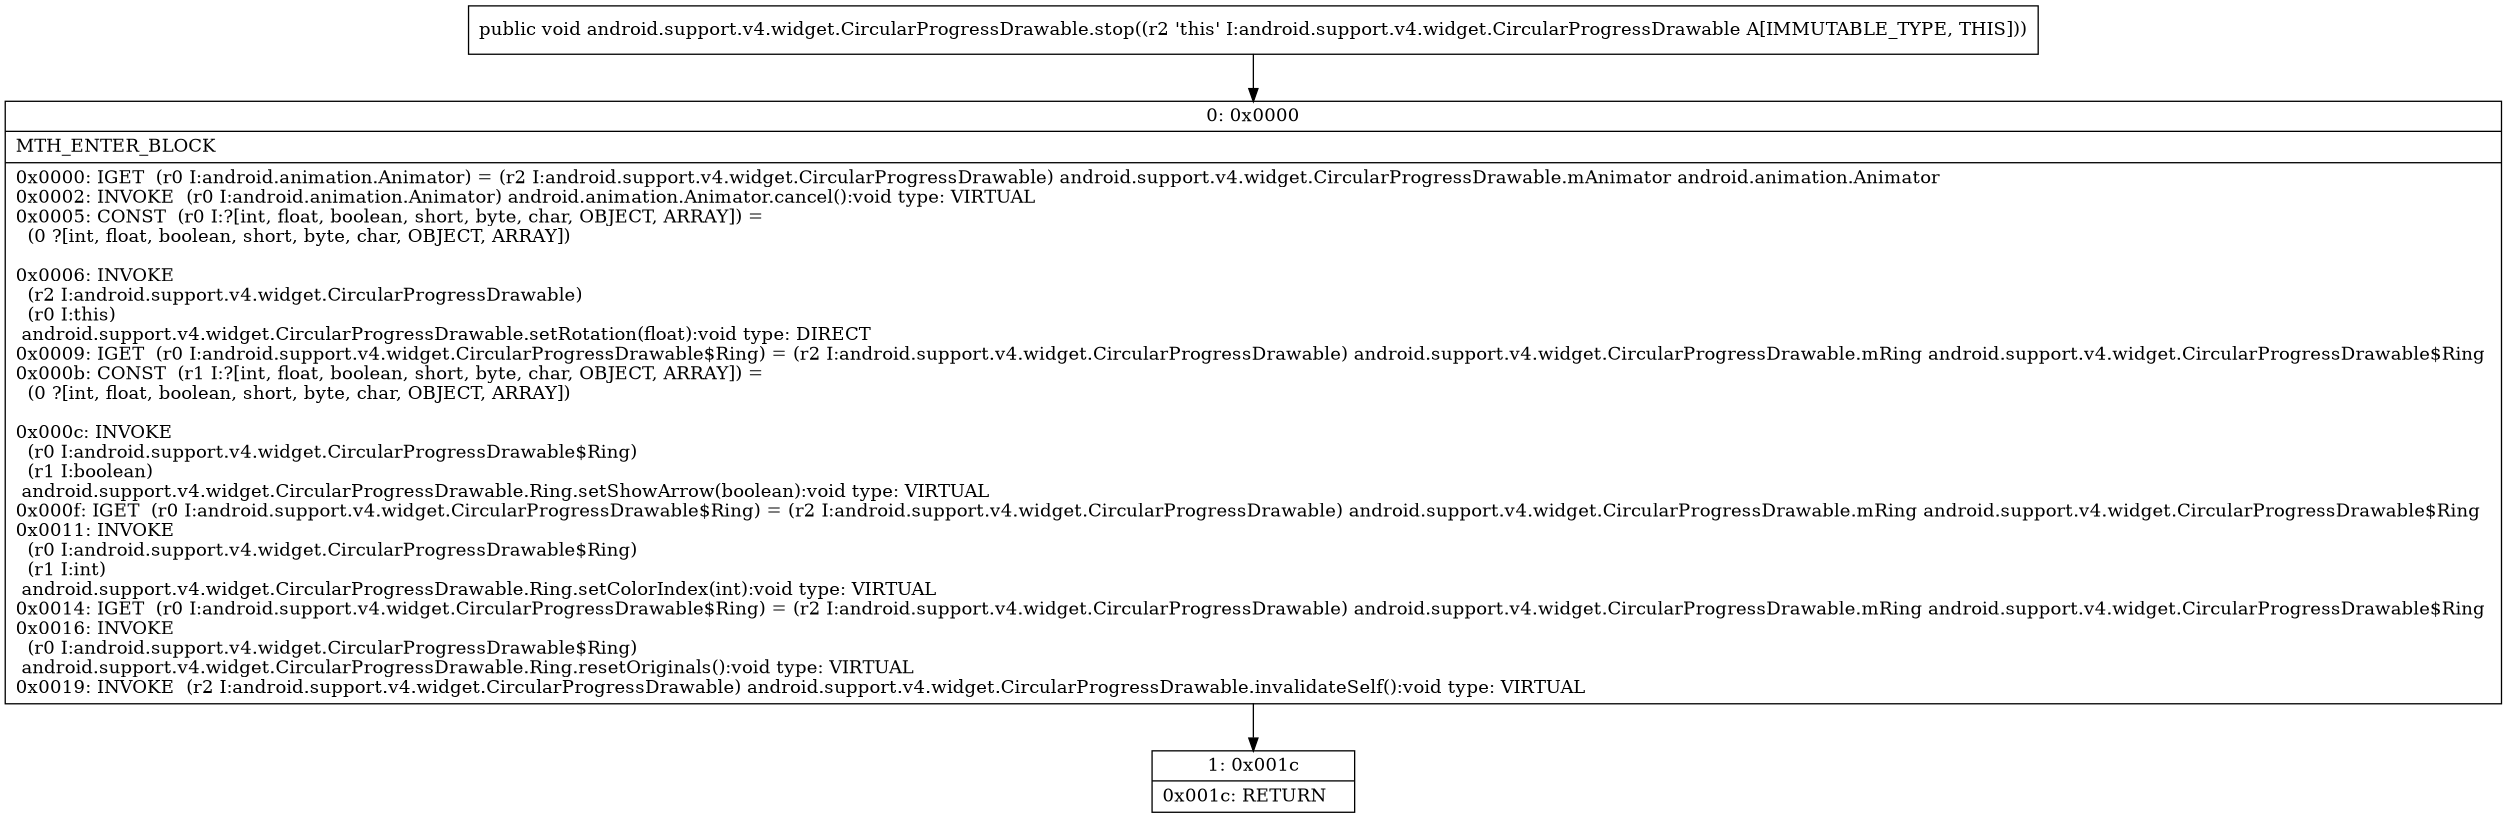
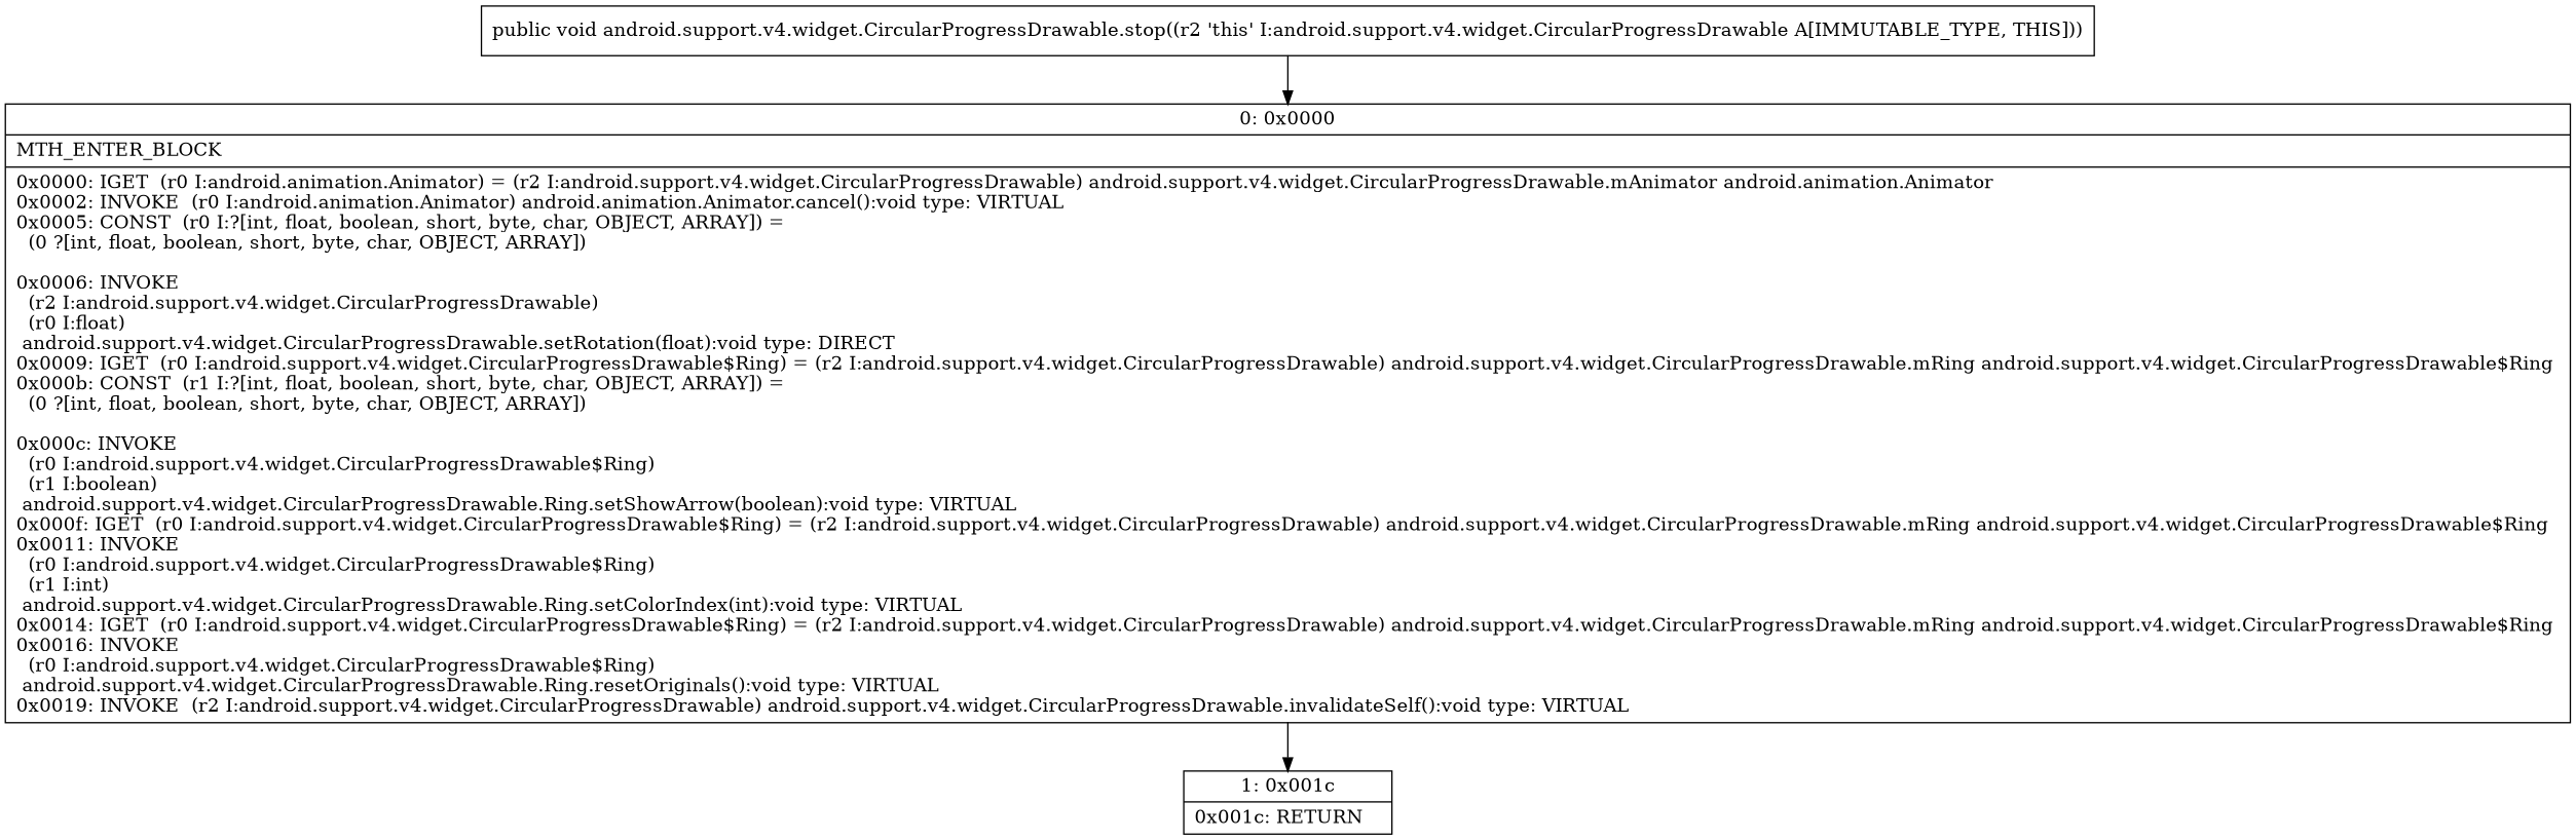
  digraph {
    node [shape=record]
-   n1 [label="{0\:\ 0x0000|MTH_ENTER_BLOCK\l|0x0000: IGET  (r0 I:android.animation.Animator) = (r2 I:android.support.v4.widget.CircularProgressDrawable) android.support.v4.widget.CircularProgressDrawable.mAnimator android.animation.Animator \l0x0002: INVOKE  (r0 I:android.animation.Animator) android.animation.Animator.cancel():void type: VIRTUAL \l0x0005: CONST  (r0 I:?[int, float, boolean, short, byte, char, OBJECT, ARRAY]) = \l  (0 ?[int, float, boolean, short, byte, char, OBJECT, ARRAY])\l \l0x0006: INVOKE  \l  (r2 I:android.support.v4.widget.CircularProgressDrawable)\l  (r0 I:this)\l android.support.v4.widget.CircularProgressDrawable.setRotation(float):void type: DIRECT \l0x0009: IGET  (r0 I:android.support.v4.widget.CircularProgressDrawable$Ring) = (r2 I:android.support.v4.widget.CircularProgressDrawable) android.support.v4.widget.CircularProgressDrawable.mRing android.support.v4.widget.CircularProgressDrawable$Ring \l0x000b: CONST  (r1 I:?[int, float, boolean, short, byte, char, OBJECT, ARRAY]) = \l  (0 ?[int, float, boolean, short, byte, char, OBJECT, ARRAY])\l \l0x000c: INVOKE  \l  (r0 I:android.support.v4.widget.CircularProgressDrawable$Ring)\l  (r1 I:boolean)\l android.support.v4.widget.CircularProgressDrawable.Ring.setShowArrow(boolean):void type: VIRTUAL \l0x000f: IGET  (r0 I:android.support.v4.widget.CircularProgressDrawable$Ring) = (r2 I:android.support.v4.widget.CircularProgressDrawable) android.support.v4.widget.CircularProgressDrawable.mRing android.support.v4.widget.CircularProgressDrawable$Ring \l0x0011: INVOKE  \l  (r0 I:android.support.v4.widget.CircularProgressDrawable$Ring)\l  (r1 I:int)\l android.support.v4.widget.CircularProgressDrawable.Ring.setColorIndex(int):void type: VIRTUAL \l0x0014: IGET  (r0 I:android.support.v4.widget.CircularProgressDrawable$Ring) = (r2 I:android.support.v4.widget.CircularProgressDrawable) android.support.v4.widget.CircularProgressDrawable.mRing android.support.v4.widget.CircularProgressDrawable$Ring \l0x0016: INVOKE  \l  (r0 I:android.support.v4.widget.CircularProgressDrawable$Ring)\l android.support.v4.widget.CircularProgressDrawable.Ring.resetOriginals():void type: VIRTUAL \l0x0019: INVOKE  (r2 I:android.support.v4.widget.CircularProgressDrawable) android.support.v4.widget.CircularProgressDrawable.invalidateSelf():void type: VIRTUAL \l}"]
+   n1 [label="{0\:\ 0x0000|MTH_ENTER_BLOCK\l|0x0000: IGET  (r0 I:android.animation.Animator) = (r2 I:android.support.v4.widget.CircularProgressDrawable) android.support.v4.widget.CircularProgressDrawable.mAnimator android.animation.Animator \l0x0002: INVOKE  (r0 I:android.animation.Animator) android.animation.Animator.cancel():void type: VIRTUAL \l0x0005: CONST  (r0 I:?[int, float, boolean, short, byte, char, OBJECT, ARRAY]) = \l  (0 ?[int, float, boolean, short, byte, char, OBJECT, ARRAY])\l \l0x0006: INVOKE  \l  (r2 I:android.support.v4.widget.CircularProgressDrawable)\l  (r0 I:float)\l android.support.v4.widget.CircularProgressDrawable.setRotation(float):void type: DIRECT \l0x0009: IGET  (r0 I:android.support.v4.widget.CircularProgressDrawable$Ring) = (r2 I:android.support.v4.widget.CircularProgressDrawable) android.support.v4.widget.CircularProgressDrawable.mRing android.support.v4.widget.CircularProgressDrawable$Ring \l0x000b: CONST  (r1 I:?[int, float, boolean, short, byte, char, OBJECT, ARRAY]) = \l  (0 ?[int, float, boolean, short, byte, char, OBJECT, ARRAY])\l \l0x000c: INVOKE  \l  (r0 I:android.support.v4.widget.CircularProgressDrawable$Ring)\l  (r1 I:boolean)\l android.support.v4.widget.CircularProgressDrawable.Ring.setShowArrow(boolean):void type: VIRTUAL \l0x000f: IGET  (r0 I:android.support.v4.widget.CircularProgressDrawable$Ring) = (r2 I:android.support.v4.widget.CircularProgressDrawable) android.support.v4.widget.CircularProgressDrawable.mRing android.support.v4.widget.CircularProgressDrawable$Ring \l0x0011: INVOKE  \l  (r0 I:android.support.v4.widget.CircularProgressDrawable$Ring)\l  (r1 I:int)\l android.support.v4.widget.CircularProgressDrawable.Ring.setColorIndex(int):void type: VIRTUAL \l0x0014: IGET  (r0 I:android.support.v4.widget.CircularProgressDrawable$Ring) = (r2 I:android.support.v4.widget.CircularProgressDrawable) android.support.v4.widget.CircularProgressDrawable.mRing android.support.v4.widget.CircularProgressDrawable$Ring \l0x0016: INVOKE  \l  (r0 I:android.support.v4.widget.CircularProgressDrawable$Ring)\l android.support.v4.widget.CircularProgressDrawable.Ring.resetOriginals():void type: VIRTUAL \l0x0019: INVOKE  (r2 I:android.support.v4.widget.CircularProgressDrawable) android.support.v4.widget.CircularProgressDrawable.invalidateSelf():void type: VIRTUAL \l}"]
    n2 [label="{1\:\ 0x001c|0x001c: RETURN   \l}"]
    n3 [label="{public void android.support.v4.widget.CircularProgressDrawable.stop((r2 'this' I:android.support.v4.widget.CircularProgressDrawable A[IMMUTABLE_TYPE, THIS])) }"]
    n1 -> n2
    n3 -> n1
  }
